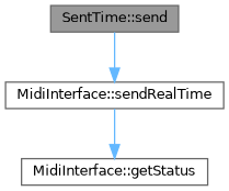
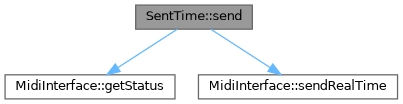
  digraph {
    rankdir=TB
    node [color=grey40 fillcolor=white fontname=Helvetica fontsize=10 shape=box style=filled]
    edge [color=steelblue1 fontname=Helvetica fontsize=10 labelfontname=Helvetica labelfontsize=10 style=solid]
    n1 [color=gray40 fillcolor=grey60 fontcolor=black height=0.2 label="SentTime::send" width=0.4]
    n2 [height=0.2 label="MidiInterface::getStatus" width=0.4]
    n3 [height=0.2 label="MidiInterface::sendRealTime" width=0.4]
-   n3 -> n2
+   n1 -> n2
    n1 -> n3
  }
